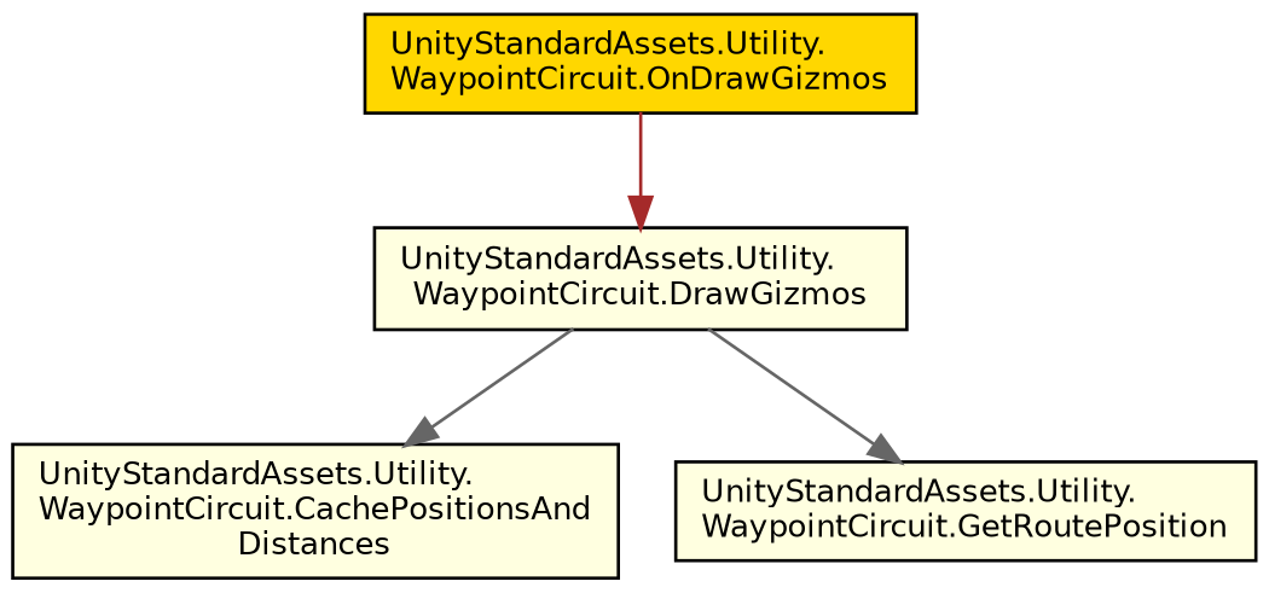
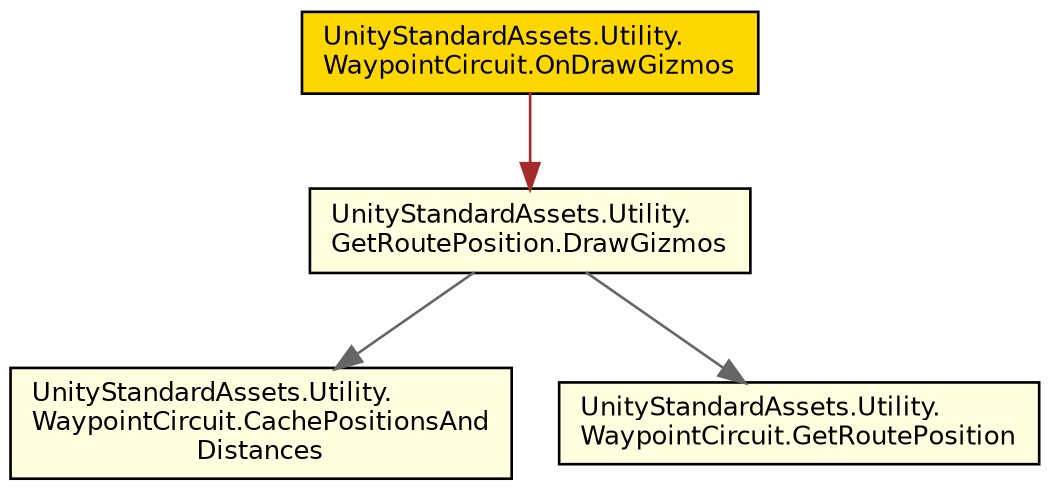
  digraph {
    rankdir=TB
    node [color=black fillcolor=lightyellow fontname=Helvetica fontsize=10 shape=record style=filled]
    edge [color=gray40 fontname=Helvetica fontsize=10 labelfontname=Helvetica labelfontsize=10 style=solid]
    n1 [fillcolor=gold fontcolor=black height=0.2 label="UnityStandardAssets.Utility.\lWaypointCircuit.OnDrawGizmos" width=0.4]
-   n2 [height=0.2 label="UnityStandardAssets.Utility.\lWaypointCircuit.DrawGizmos" width=0.4]
+   n2 [height=0.2 label="UnityStandardAssets.Utility.\lGetRoutePosition.DrawGizmos" width=0.4]
    n3 [height=0.2 label="UnityStandardAssets.Utility.\lWaypointCircuit.CachePositionsAnd\lDistances" width=0.4]
    n4 [height=0.2 label="UnityStandardAssets.Utility.\lWaypointCircuit.GetRoutePosition" width=0.4]
    n1 -> n2 [color=brown]
    n2 -> n3
    n2 -> n4
  }
